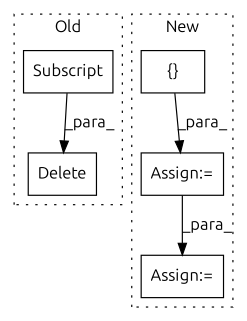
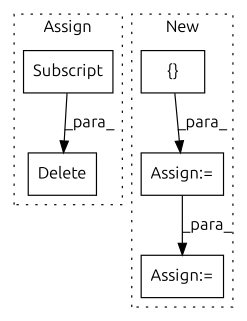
  digraph {
    fontname=Ubuntu
    node [a=68 shape=box fontname=Ubuntu]
    edge [fontname=Ubuntu]
    n1 [a=101 l=42 label=Delete s=3621]
    n2 [a=63 l="38,0" label=Subscript s="3625,0"]
    n3 [a=59 l="1,0" label="{}" s="4339,4354"]
    n4 [l=3 label="Assign:=" s=4336]
    n5 [l=8 label="Assign:=" s=4593]
    subgraph cluster_1 {
-     label=Old
+     label=Assign
      style=dotted
      n1
      n2
    }
    subgraph cluster_2 {
      label=New
      style=dotted
      n3
      n4
      n5
    }
    n2 -> n1 [label=_para_]
    n3 -> n4 [label=_para_]
    n4 -> n5 [label=_para_]
  }
